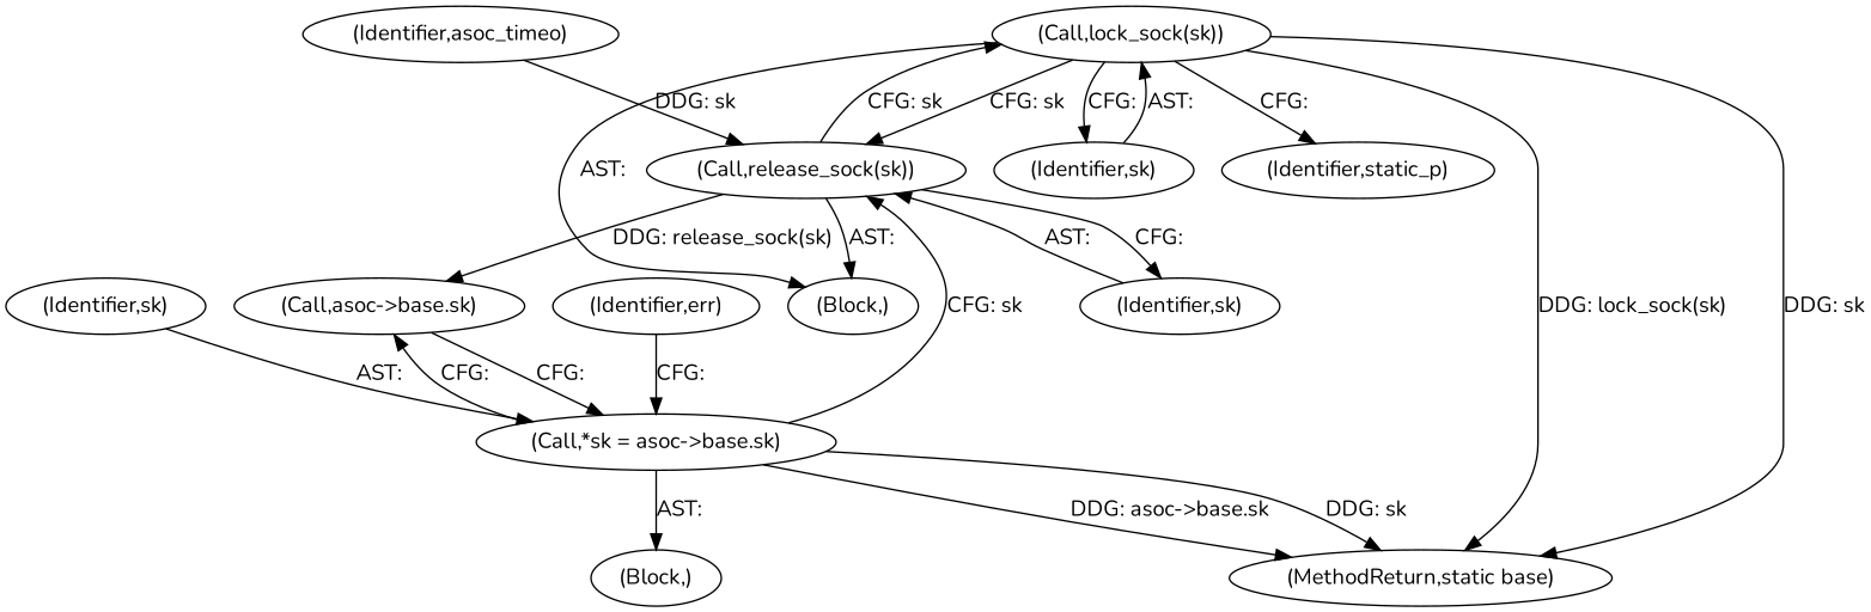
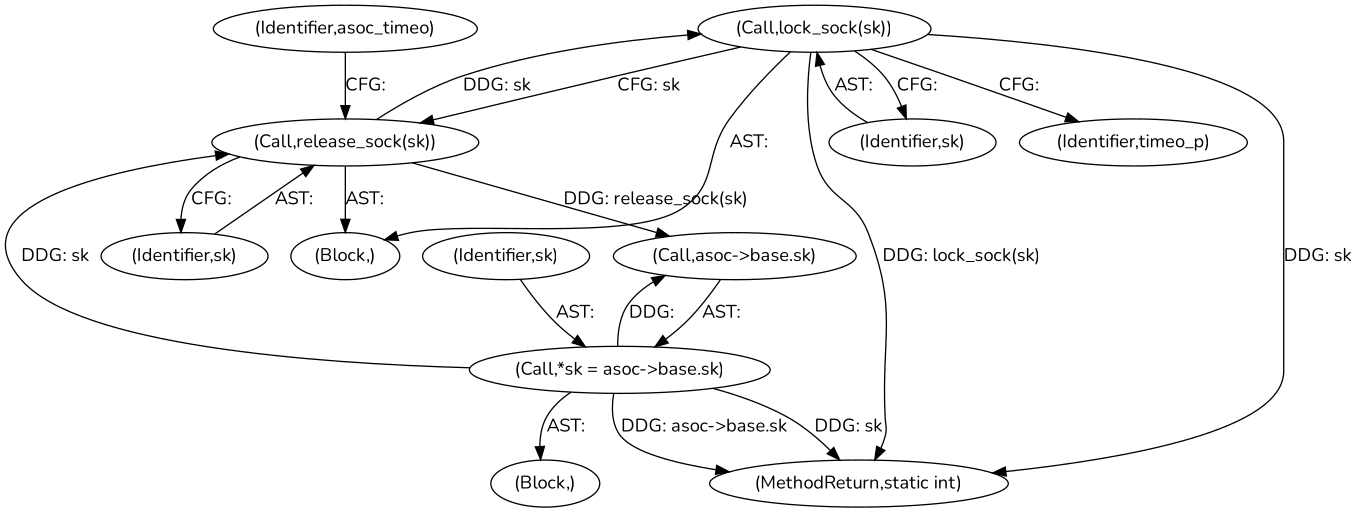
  digraph {
    fontname=Nunito
    node [fontname=Nunito]
    edge [fontname=Nunito]
    n1 [label="(Call,lock_sock(sk))"]
    n2 [label="(Call,release_sock(sk))"]
    n3 [label="(Block,)"]
    n4 [label="(Identifier,sk)"]
-   n5 [label="(MethodReturn,static base)"]
-   n6 [label="(Identifier,static_p)"]
+   n5 [label="(MethodReturn,static int)"]
+   n6 [label="(Identifier,timeo_p)"]
    n7 [label="(Identifier,sk)"]
    n8 [label="(Call,asoc->base.sk)"]
    n9 [label="(Call,*sk = asoc->base.sk)"]
    n10 [label="(Block,)"]
    n11 [label="(Identifier,sk)"]
    n12 [label="(Identifier,asoc_timeo)"]
-   n13 [label="(Identifier,err)"]
    n1 -> n2 [label="CFG: sk"]
    n1 -> n3 [label="AST: "]
    n1 -> n4 [label="CFG: "]
    n1 -> n5 [label="DDG: lock_sock(sk)"]
    n1 -> n5 [label="DDG: sk"]
    n1 -> n6 [label="CFG: "]
-   n2 -> n1 [label="CFG: sk"]
+   n2 -> n1 [label="DDG: sk"]
    n2 -> n3 [label="AST: "]
    n2 -> n7 [label="CFG: "]
    n2 -> n8 [label="DDG: release_sock(sk)"]
    n4 -> n1 [label="AST: "]
    n7 -> n2 [label="AST: "]
-   n8 -> n9 [label="CFG: "]
-   n9 -> n2 [label="CFG: sk"]
+   n8 -> n9 [label="AST: "]
+   n9 -> n2 [label="DDG: sk"]
    n9 -> n5 [label="DDG: asoc->base.sk"]
    n9 -> n5 [label="DDG: sk"]
-   n9 -> n8 [label="CFG: "]
+   n9 -> n8 [label="DDG: "]
    n9 -> n10 [label="AST: "]
    n11 -> n9 [label="AST: "]
-   n12 -> n2 [label="DDG: sk"]
-   n13 -> n9 [label="CFG: "]
+   n12 -> n2 [label="CFG: "]
  }
